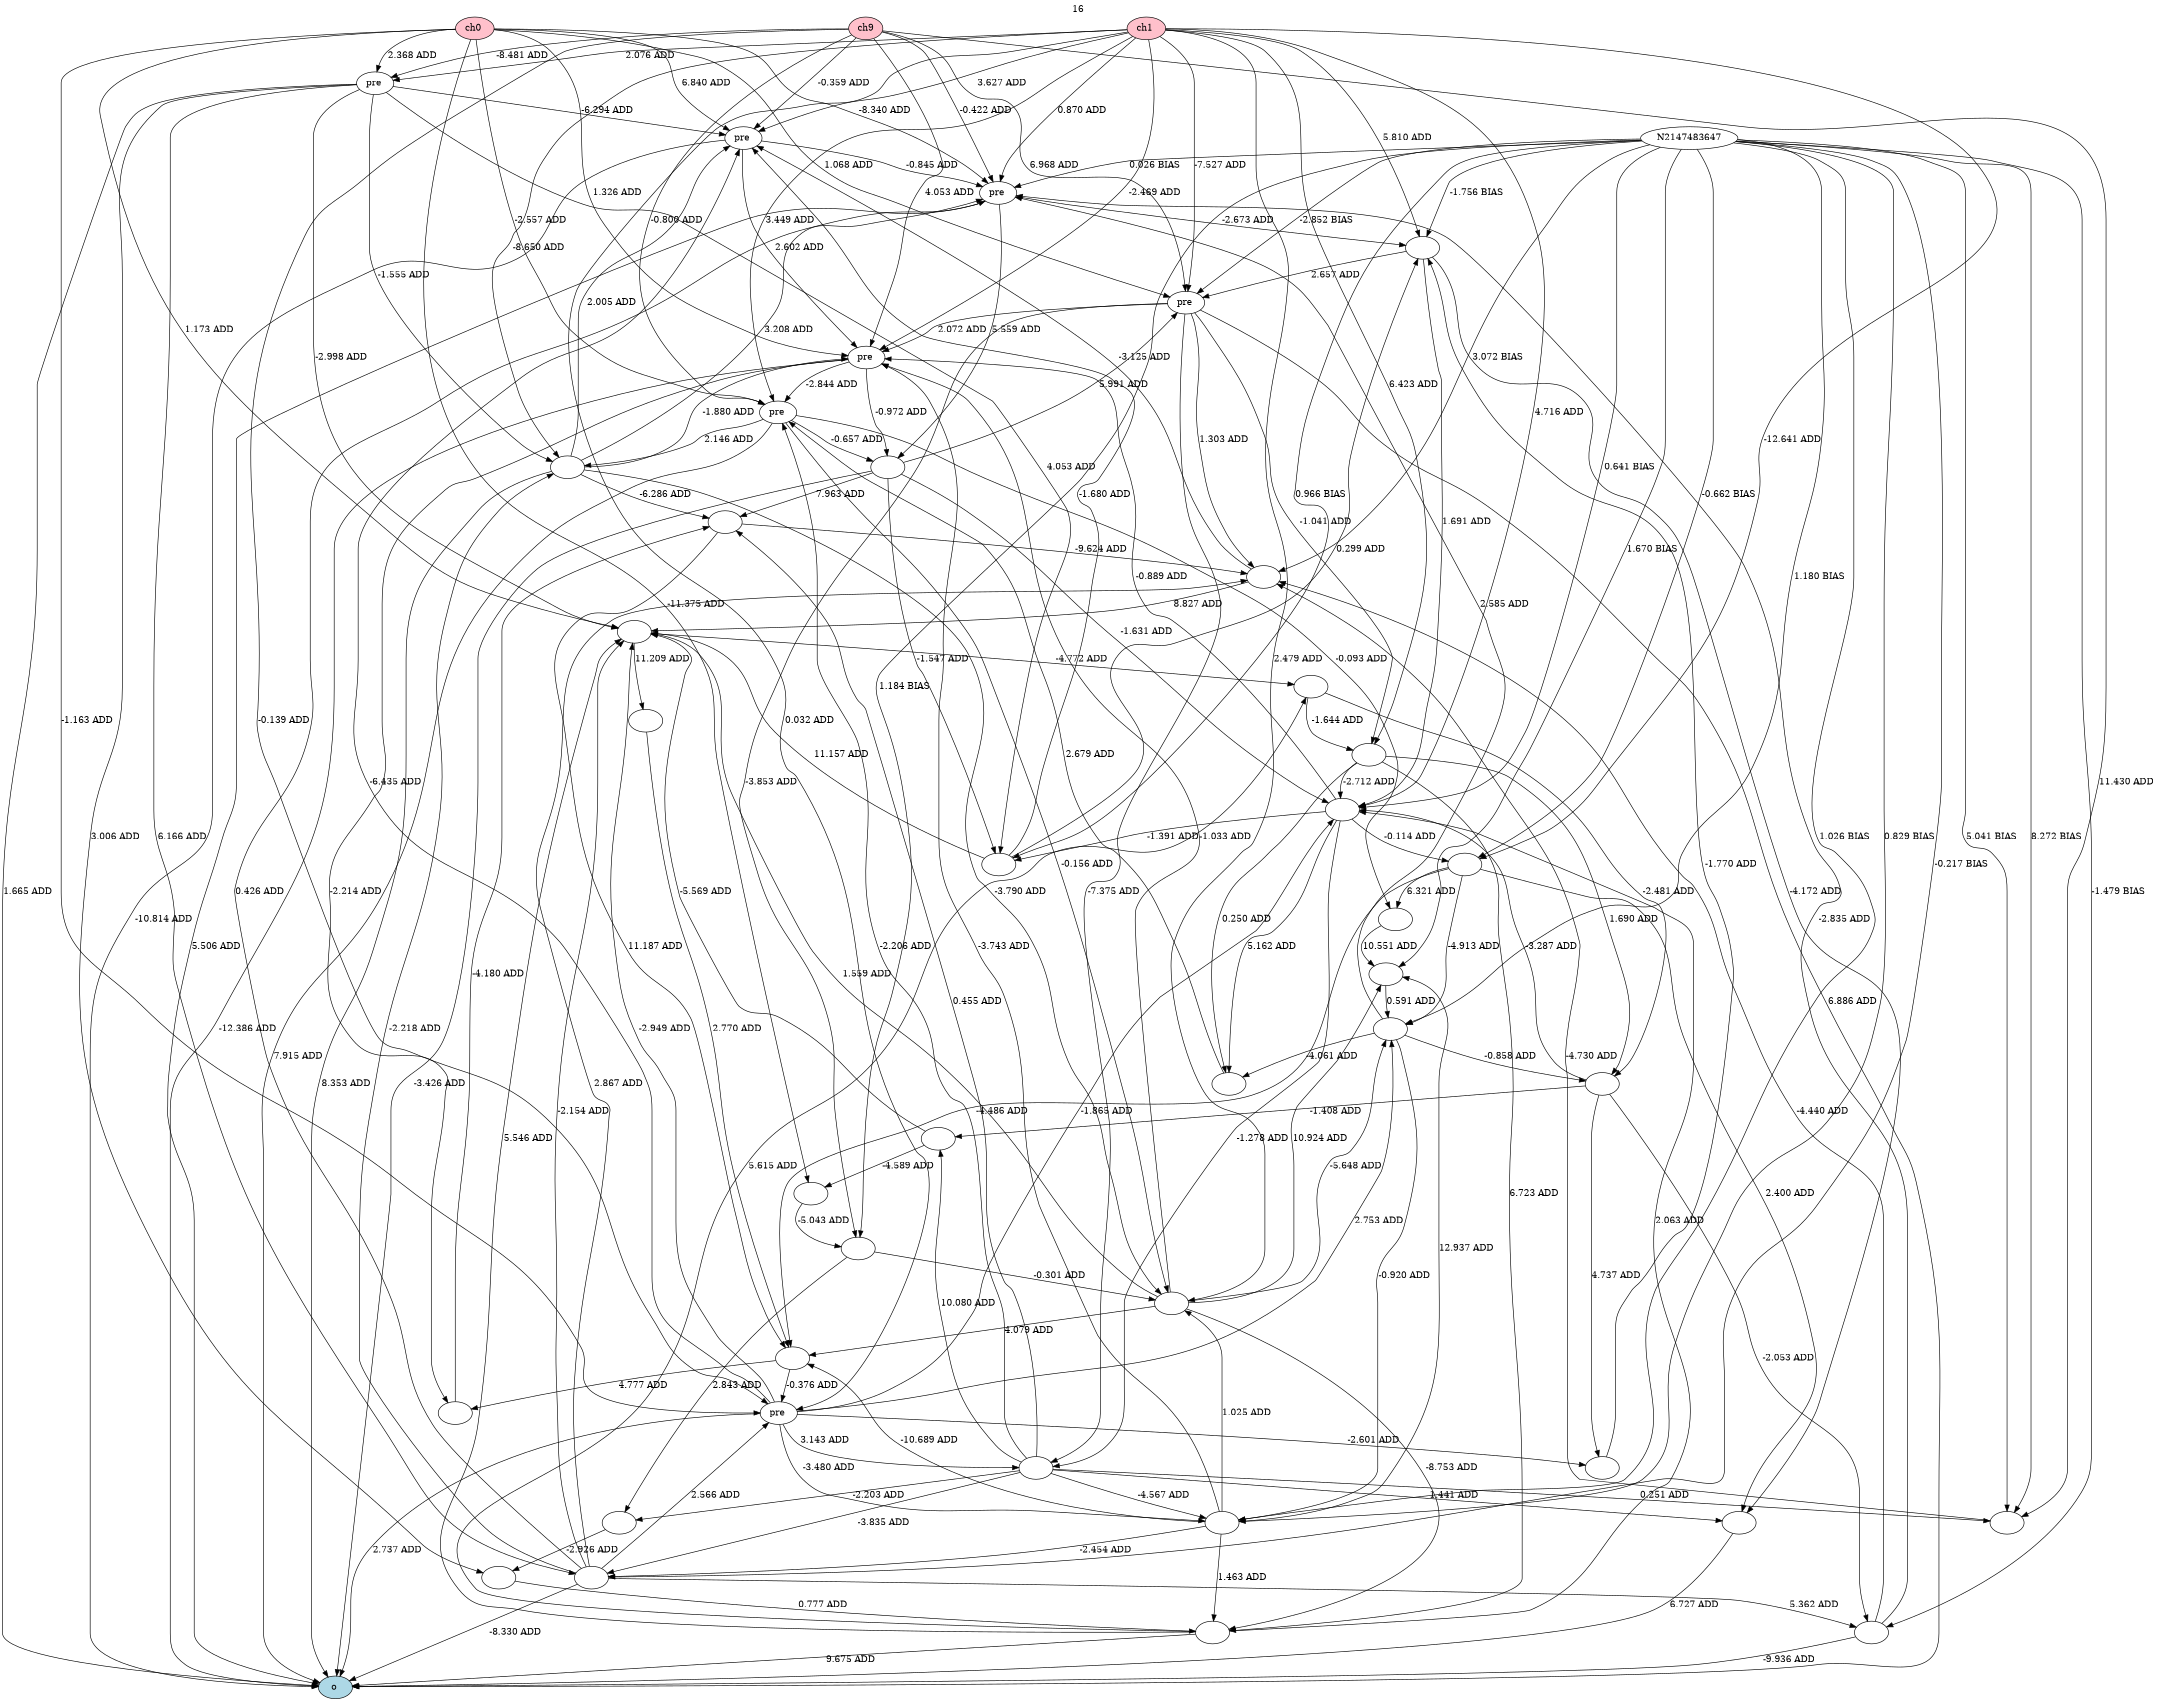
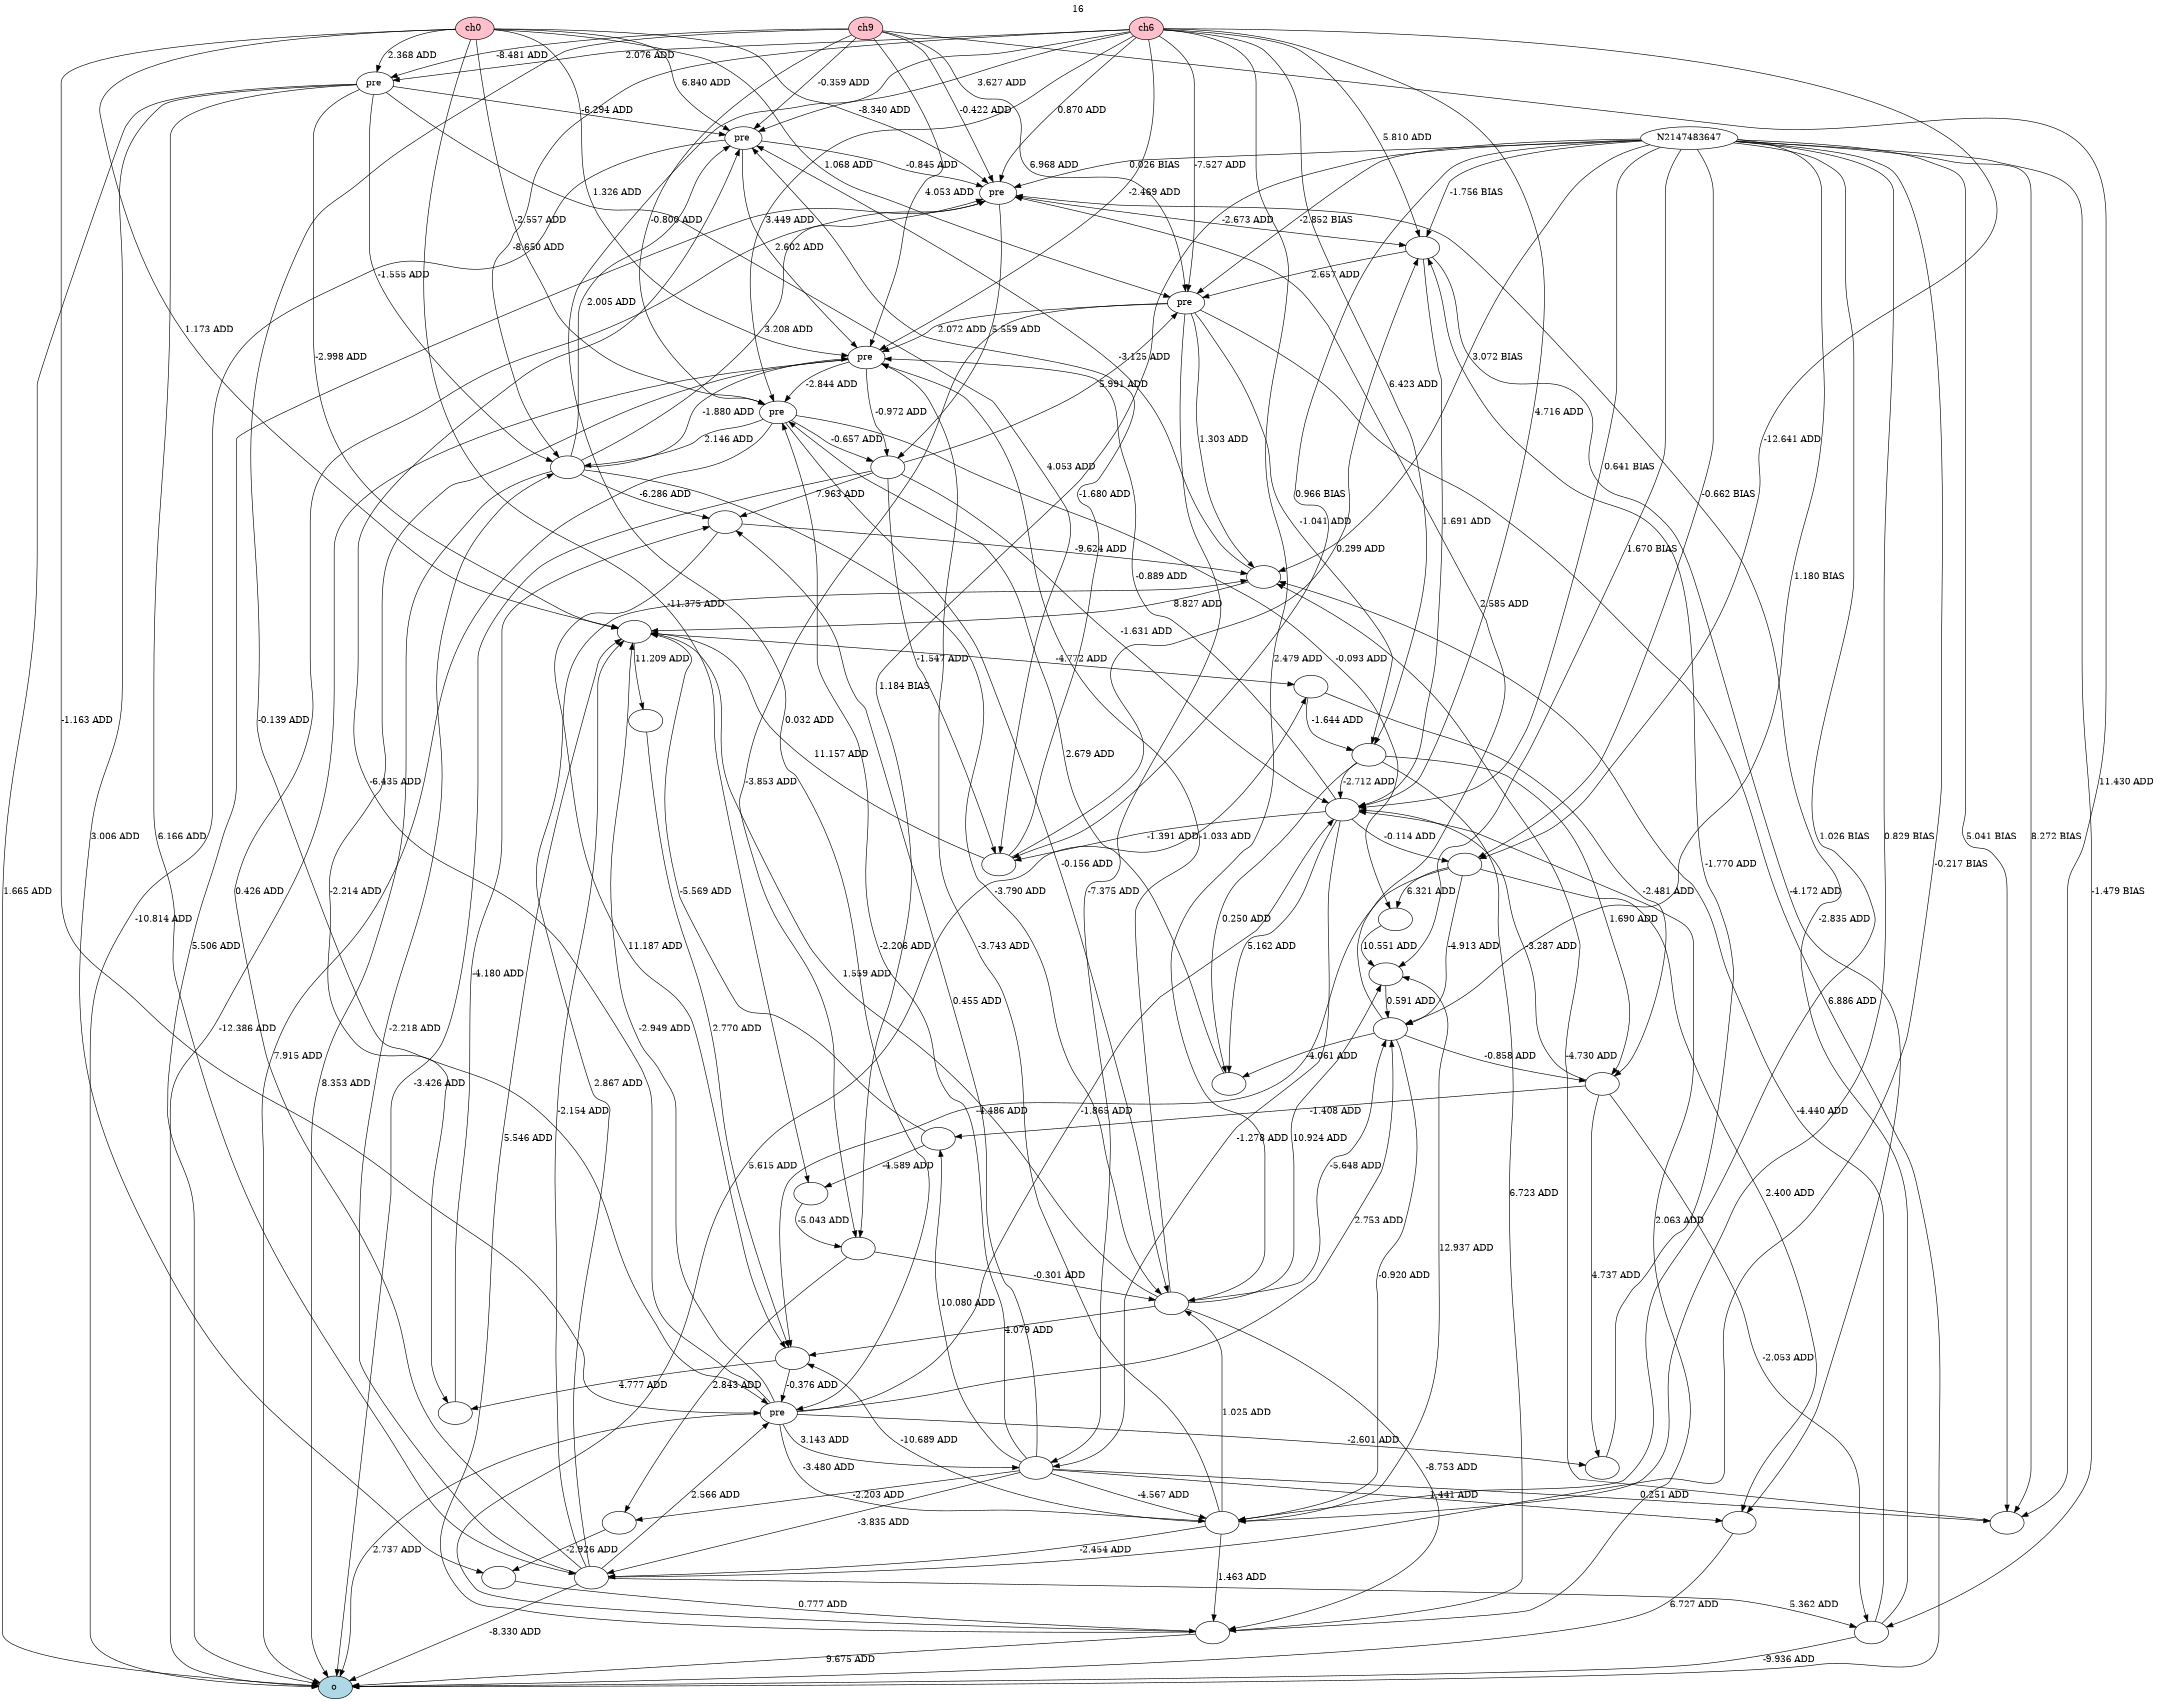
  digraph {
    label=16
    labelloc=t
    node [fillcolor=white style=filled]
    n1 [fillcolor=pink label="ch0 "]
    n2 [fillcolor=pink label=ch9]
-   n3 [fillcolor=pink label="ch1 "]
+   n3 [fillcolor=pink label=ch6]
    n4 [fillcolor=lightblue label="o "]
    n5 [label="pre "]
    n6 [label="pre "]
    n7 [label="pre "]
    n8 [label="pre "]
    n9 [label="pre "]
    n10 [label="pre "]
    n11 [label="pre "]
    n12 [label=" "]
    n13 [label=" "]
    n14 [label=" "]
    n15 [label=" "]
    n16 [label=" "]
    n17 [label=" "]
    n18 [label=" "]
    n19 [label=" "]
    n20 [label=" "]
    n21 [label=" "]
    n22 [label=" "]
    n23 [label=" "]
    n24 [label=" "]
    n25 [label=" "]
    n26 [label=" "]
    n27 [label=" "]
    n28 [label=" "]
    n29 [label=" "]
    n30 [label=" "]
    n31 [label=" "]
    n32 [label=" "]
    n33 [label=" "]
    n34 [label=" "]
    n35 [label=" "]
    n36 [label=" "]
    n37 [label=" "]
    n38 [label=" "]
    n39 [label=" "]
    n40 [label=" "]
    n41 [label=" "]
    n42 [label=" "]
    n43 [label=" "]
    n44 [label=" "]
    N2147483647 [fillcolor="" style=""]
    subgraph sub_1 {
      rank=min
      n1
      n2
      n3
    }
    subgraph sub_2 {
      rank=max
      n4
    }
    n1 -> n5 [label="2.368 ADD"]
    n1 -> n6 [label="6.840 ADD"]
    n1 -> n7 [label="-8.340 ADD"]
    n1 -> n8 [label="-2.557 ADD"]
    n1 -> n9 [label="-1.163 ADD"]
    n1 -> n10 [label="1.068 ADD"]
    n1 -> n11 [label="1.326 ADD"]
    n1 -> n12 [label="1.173 ADD"]
    n1 -> n13 [label="-11.375 ADD"]
    n2 -> n5 [label="-8.481 ADD"]
    n2 -> n6 [label="-0.359 ADD"]
    n2 -> n7 [label="-0.422 ADD"]
    n2 -> n8 [label="-0.800 ADD"]
    n2 -> n9 [label="-0.139 ADD"]
    n2 -> n10 [label="6.968 ADD"]
    n2 -> n11 [label="4.053 ADD"]
    n2 -> n14 [label="11.430 ADD"]
    n3 -> n5 [label="2.076 ADD"]
    n3 -> n6 [label="3.627 ADD"]
    n3 -> n7 [label="0.870 ADD"]
    n3 -> n8 [label="3.449 ADD"]
    n3 -> n9 [label="0.032 ADD"]
    n3 -> n10 [label="-7.527 ADD"]
    n3 -> n11 [label="-2.469 ADD"]
    n3 -> n15 [label="-8.650 ADD"]
    n3 -> n16 [label="5.810 ADD"]
    n3 -> n17 [label="2.479 ADD"]
    n3 -> n18 [label="4.716 ADD"]
    n3 -> n19 [label="6.423 ADD"]
    n3 -> n20 [label="-12.641 ADD"]
    n5 -> n4 [label="1.665 ADD"]
    n5 -> n6 [label="-6.294 ADD"]
    n5 -> n12 [label="-2.998 ADD"]
    n5 -> n15 [label="-1.555 ADD"]
    n5 -> n21 [label="6.166 ADD"]
    n5 -> n22 [label="4.053 ADD"]
    n5 -> n23 [label="3.006 ADD"]
    n6 -> n4 [label="-10.814 ADD"]
    n6 -> n7 [label="-0.845 ADD"]
    n6 -> n11 [label="2.602 ADD"]
    n7 -> n4 [label="5.506 ADD"]
    n7 -> n16 [label="-2.673 ADD"]
    n7 -> n24 [label="5.559 ADD"]
    n8 -> n4 [label="7.915 ADD"]
    n8 -> n15 [label="2.146 ADD"]
    n8 -> n17 [label="-0.156 ADD"]
    n8 -> n24 [label="-0.657 ADD"]
    n8 -> n25 [label="-0.093 ADD"]
    n9 -> n4 [label="2.737 ADD"]
    n9 -> n6 [label="-6.435 ADD"]
    n9 -> n12 [label="-2.949 ADD"]
    n9 -> n18 [label="-1.865 ADD"]
    n9 -> n26 [label="3.143 ADD"]
    n9 -> n27 [label="-3.480 ADD"]
    n9 -> n28 [label="2.753 ADD"]
    n9 -> n29 [label="-2.601 ADD"]
    n10 -> n4 [label="6.886 ADD"]
    n10 -> n11 [label="2.072 ADD"]
    n10 -> n19 [label="-1.041 ADD"]
    n10 -> n26 [label="-7.375 ADD"]
    n10 -> n30 [label="1.303 ADD"]
    n10 -> n31 [label="-3.853 ADD"]
    n11 -> n4 [label="-12.386 ADD"]
    n11 -> n8 [label="-2.844 ADD"]
    n11 -> n24 [label="-0.972 ADD"]
    n11 -> n32 [label="-2.214 ADD"]
    n12 -> n33 [label="-4.772 ADD"]
    n12 -> n34 [label="11.209 ADD"]
    n13 -> n31 [label="-5.043 ADD"]
    n14 -> n30 [label="-4.730 ADD"]
    n15 -> n4 [label="8.353 ADD"]
    n15 -> n6 [label="2.005 ADD"]
    n15 -> n7 [label="3.208 ADD"]
    n15 -> n11 [label="-1.880 ADD"]
    n15 -> n17 [label="-3.790 ADD"]
    n15 -> n35 [label="-6.286 ADD"]
    n16 -> n10 [label="2.657 ADD"]
    n16 -> n18 [label="1.691 ADD"]
    n16 -> n38 [label="-4.172 ADD"]
    n17 -> n11 [label="-1.033 ADD"]
    n17 -> n12 [label="1.559 ADD"]
    n17 -> n28 [label="-5.648 ADD"]
    n17 -> n37 [label="-8.753 ADD"]
    n17 -> n39 [label="10.924 ADD"]
    n17 -> n40 [label="4.079 ADD"]
    n18 -> n11 [label="-0.889 ADD"]
    n18 -> n20 [label="-0.114 ADD"]
    n18 -> n22 [label="-1.391 ADD"]
    n18 -> n26 [label="-1.278 ADD"]
    n18 -> n43 [label="5.162 ADD"]
    n19 -> n18 [label="-2.712 ADD"]
    n19 -> n37 [label="6.723 ADD"]
    n19 -> n43 [label="0.250 ADD"]
    n19 -> n44 [label="1.690 ADD"]
    n20 -> n25 [label="6.321 ADD"]
    n20 -> n28 [label="-4.913 ADD"]
    n20 -> n38 [label="2.400 ADD"]
    n20 -> n40 [label="-4.486 ADD"]
    n21 -> n4 [label="-8.330 ADD"]
    n21 -> n7 [label="0.426 ADD"]
    n21 -> n9 [label="2.566 ADD"]
    n21 -> n12 [label="-2.154 ADD"]
    n21 -> n15 [label="-2.218 ADD"]
    n21 -> n30 [label="2.867 ADD"]
    n21 -> n36 [label="5.362 ADD"]
    n22 -> n6 [label="-1.680 ADD"]
    n22 -> n12 [label="11.157 ADD"]
    n22 -> n16 [label="0.299 ADD"]
    n23 -> n37 [label="0.777 ADD"]
    n24 -> n4 [label="-3.426 ADD"]
    n24 -> n10 [label="5.991 ADD"]
    n24 -> n18 [label="-1.631 ADD"]
    n24 -> n22 [label="-1.547 ADD"]
    n24 -> n35 [label="7.963 ADD"]
    n25 -> n39 [label="10.551 ADD"]
    n26 -> n8 [label="-2.206 ADD"]
    n26 -> n14 [label="0.251 ADD"]
    n26 -> n21 [label="-3.835 ADD"]
    n26 -> n27 [label="-4.567 ADD"]
    n26 -> n35 [label="0.455 ADD"]
    n26 -> n38 [label="1.441 ADD"]
    n26 -> n41 [label="-2.203 ADD"]
    n26 -> n42 [label="10.080 ADD"]
    n27 -> n11 [label="-3.743 ADD"]
    n27 -> n17 [label="1.025 ADD"]
    n27 -> n21 [label="-2.454 ADD"]
    n27 -> n37 [label="1.463 ADD"]
    n27 -> n39 [label="12.937 ADD"]
    n27 -> n40 [label="-10.689 ADD"]
    n28 -> n7 [label="2.585 ADD"]
    n28 -> n27 [label="-0.920 ADD"]
    n28 -> n43 [label="-4.061 ADD"]
    n28 -> n44 [label="-0.858 ADD"]
    n29 -> n16 [label="-1.770 ADD"]
    n30 -> n6 [label="-3.125 ADD"]
    n30 -> n12 [label="8.827 ADD"]
    n31 -> n17 [label="-0.301 ADD"]
    n31 -> n41 [label="2.843 ADD"]
    n32 -> n35 [label="-4.180 ADD"]
    n33 -> n19 [label="-1.644 ADD"]
    n33 -> n44 [label="-2.481 ADD"]
    n34 -> n40 [label="2.770 ADD"]
    n35 -> n30 [label="-9.624 ADD"]
    n35 -> n40 [label="11.187 ADD"]
    n36 -> n4 [label="-9.936 ADD"]
    n36 -> n7 [label="-2.835 ADD"]
    n36 -> n30 [label="-4.440 ADD"]
    n37 -> n4 [label="9.675 ADD"]
    n37 -> n12 [label="5.546 ADD"]
    n37 -> n18 [label="2.063 ADD"]
    n37 -> n33 [label="5.615 ADD"]
    n38 -> n4 [label="6.727 ADD"]
    n39 -> n28 [label="0.591 ADD"]
    n40 -> n9 [label="-0.376 ADD"]
    n40 -> n32 [label="4.777 ADD"]
    n41 -> n23 [label="-2.926 ADD"]
    n42 -> n12 [label="-5.569 ADD"]
    n42 -> n13 [label="-4.589 ADD"]
    n43 -> n8 [label="2.679 ADD"]
    n44 -> n18 [label="-3.287 ADD"]
    n44 -> n29 [label="4.737 ADD"]
    n44 -> n36 [label="-2.053 ADD"]
    n44 -> n42 [label="-1.408 ADD"]
    N2147483647 -> n7 [label="0.026 BIAS"]
    N2147483647 -> n10 [label="-2.852 BIAS"]
    N2147483647 -> n14 [label="5.041 BIAS"]
    N2147483647 -> n14 [label="8.272 BIAS"]
    N2147483647 -> n16 [label="-1.756 BIAS"]
    N2147483647 -> n18 [label="0.641 BIAS"]
    N2147483647 -> n20 [label="-0.662 BIAS"]
    N2147483647 -> n21 [label="-0.217 BIAS"]
    N2147483647 -> n22 [label="0.966 BIAS"]
    N2147483647 -> n27 [label="1.026 BIAS"]
    N2147483647 -> n27 [label="0.829 BIAS"]
    N2147483647 -> n28 [label="1.180 BIAS"]
    N2147483647 -> n30 [label="3.072 BIAS"]
    N2147483647 -> n31 [label="1.184 BIAS"]
    N2147483647 -> n36 [label="-1.479 BIAS"]
    N2147483647 -> n39 [label="1.670 BIAS"]
  }
